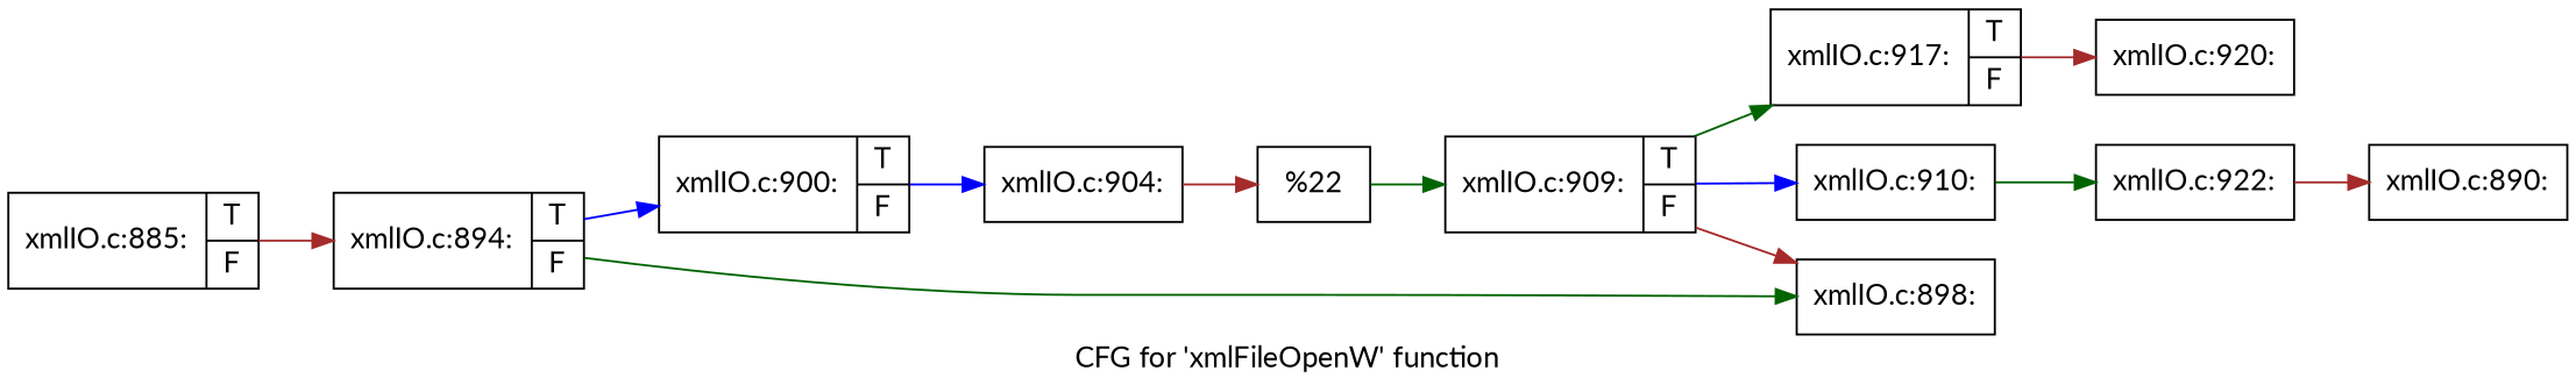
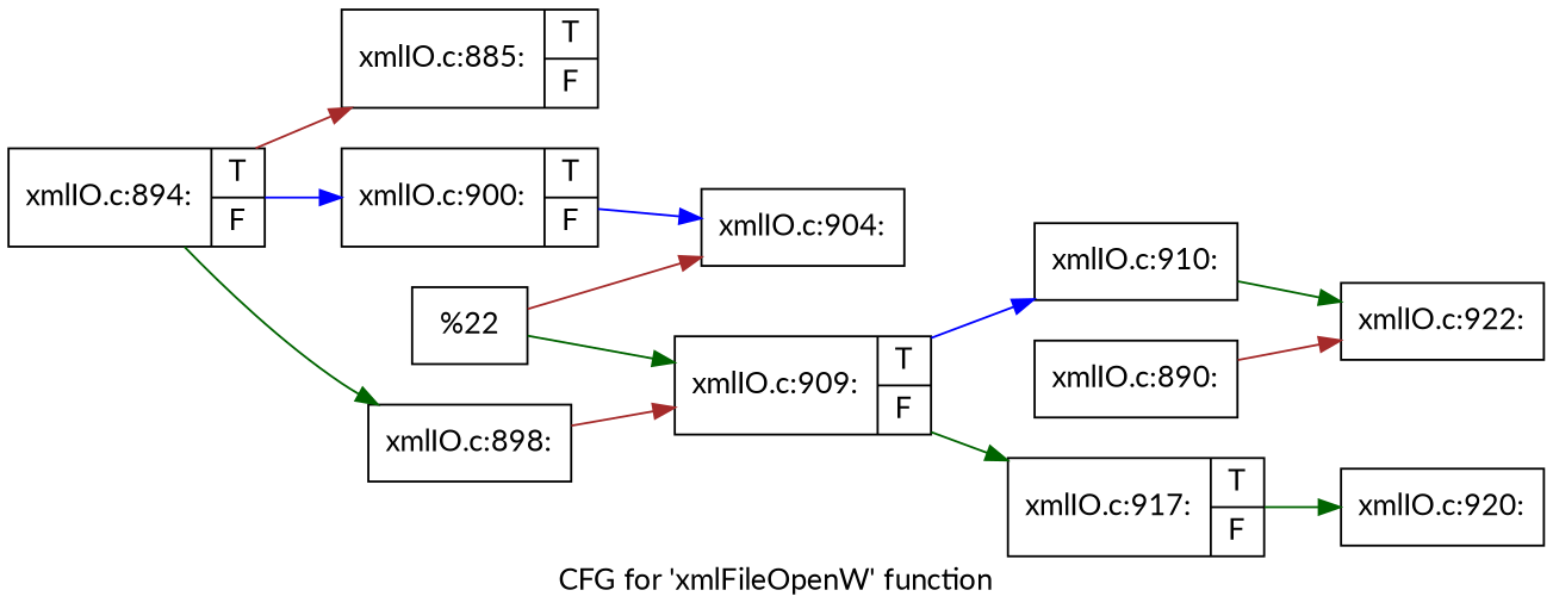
  digraph {
    fontname=Lato
    label="CFG for 'xmlFileOpenW' function"
    rankdir=LR
    node [fontname=Lato shape=record]
    edge [color=brown fontname=Lato]
    n1 [label="{xmlIO.c:885:|{<s0>T|<s1>F}}"]
    n2 [label="{xmlIO.c:894:|{<s0>T|<s1>F}}"]
    n3 [label="{xmlIO.c:900:|{<s0>T|<s1>F}}"]
    n4 [label="{xmlIO.c:898:}"]
    n5 [label="{xmlIO.c:890:}"]
    n6 [label="{xmlIO.c:922:}"]
    n7 [label="{xmlIO.c:904:}"]
    n8 [label="{xmlIO.c:909:|{<s0>T|<s1>F}}"]
    n9 [label="{%22}"]
    n10 [label="{xmlIO.c:910:}"]
    n11 [label="{xmlIO.c:917:|{<s0>T|<s1>F}}"]
    n12 [label="{xmlIO.c:920:}"]
-   n1 -> n2
+   n2 -> n1
    n2 -> n3 [color=blue]
    n2 -> n4 [color=darkgreen]
    n3 -> n7 [color=blue]
-   n8 -> n4
-   n6 -> n5
-   n7 -> n9
+   n4 -> n8
+   n5 -> n6
+   n9 -> n7
    n8 -> n10 [color=blue]
    n8 -> n11 [color=darkgreen]
    n9 -> n8 [color=darkgreen]
    n10 -> n6 [color=darkgreen]
-   n11 -> n12
+   n11 -> n12 [color=darkgreen]
  }
